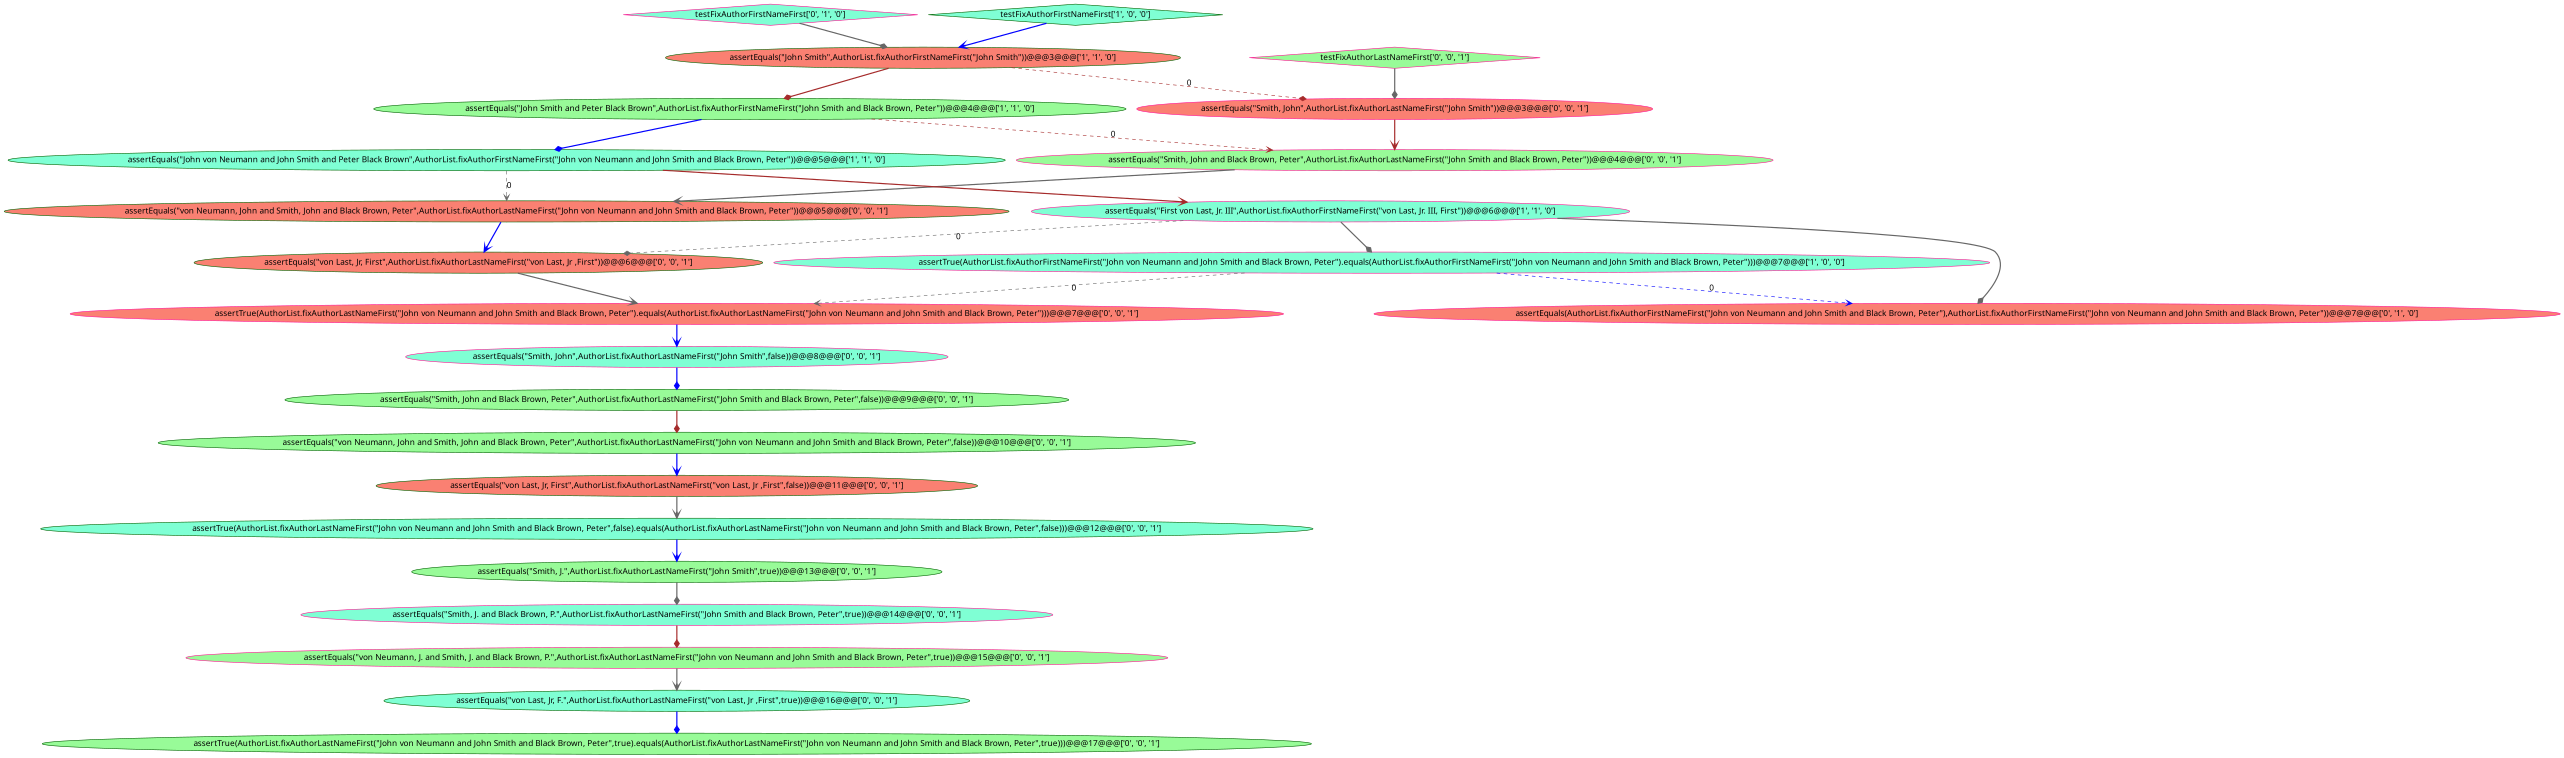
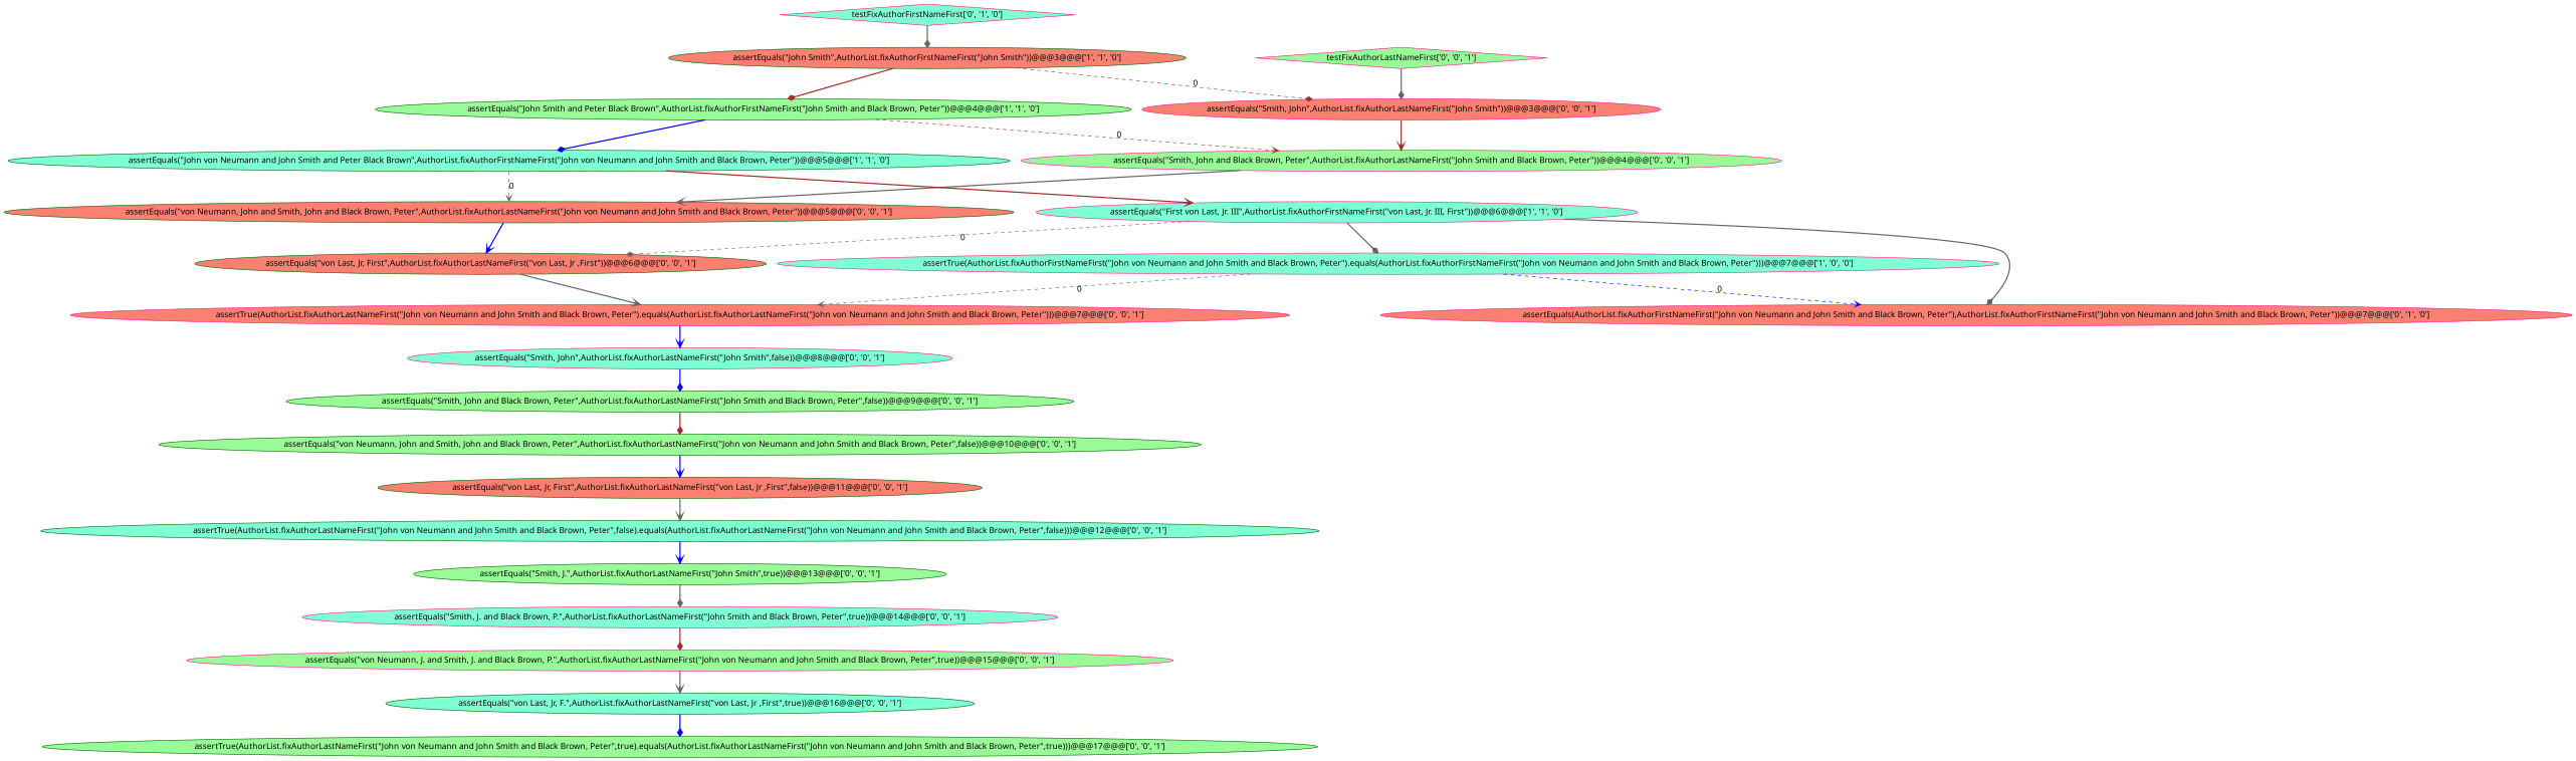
  digraph {
    fontname="Noto Sans"
    node [fillcolor=aquamarine shape=ellipse style=filled color=darkgreen fontname="Noto Sans"]
    edge [style=bold color=gray40 arrowhead=vee fontname="Noto Sans"]
    n1 [label="testFixAuthorFirstNameFirst['0', '1', '0']" shape=diamond color=deeppink]
    n2 [fillcolor=salmon label="assertEquals(\"John Smith\",AuthorList.fixAuthorFirstNameFirst(\"John Smith\"))@@@3@@@['1', '1', '0']"]
    n3 [fillcolor=salmon label="assertEquals(\"von Last, Jr, First\",AuthorList.fixAuthorLastNameFirst(\"von Last, Jr ,First\"))@@@6@@@['0', '0', '1']"]
    n4 [fillcolor=salmon label="assertTrue(AuthorList.fixAuthorLastNameFirst(\"John von Neumann and John Smith and Black Brown, Peter\").equals(AuthorList.fixAuthorLastNameFirst(\"John von Neumann and John Smith and Black Brown, Peter\")))@@@7@@@['0', '0', '1']" color=deeppink]
    n5 [fillcolor=palegreen label="assertEquals(\"von Neumann, J. and Smith, J. and Black Brown, P.\",AuthorList.fixAuthorLastNameFirst(\"John von Neumann and John Smith and Black Brown, Peter\",true))@@@15@@@['0', '0', '1']" color=deeppink]
    n6 [label="assertEquals(\"von Last, Jr, F.\",AuthorList.fixAuthorLastNameFirst(\"von Last, Jr ,First\",true))@@@16@@@['0', '0', '1']"]
    n7 [label="assertEquals(\"First von Last, Jr. III\",AuthorList.fixAuthorFirstNameFirst(\"von Last, Jr. III, First\"))@@@6@@@['1', '1', '0']" color=deeppink]
    n8 [fillcolor=salmon label="assertEquals(AuthorList.fixAuthorFirstNameFirst(\"John von Neumann and John Smith and Black Brown, Peter\"),AuthorList.fixAuthorFirstNameFirst(\"John von Neumann and John Smith and Black Brown, Peter\"))@@@7@@@['0', '1', '0']" color=deeppink]
    n9 [label="assertTrue(AuthorList.fixAuthorFirstNameFirst(\"John von Neumann and John Smith and Black Brown, Peter\").equals(AuthorList.fixAuthorFirstNameFirst(\"John von Neumann and John Smith and Black Brown, Peter\")))@@@7@@@['1', '0', '0']" color=deeppink]
    n10 [label="assertEquals(\"Smith, John\",AuthorList.fixAuthorLastNameFirst(\"John Smith\",false))@@@8@@@['0', '0', '1']" color=deeppink]
    n11 [fillcolor=palegreen label="testFixAuthorLastNameFirst['0', '0', '1']" shape=diamond color=deeppink]
    n12 [fillcolor=salmon label="assertEquals(\"Smith, John\",AuthorList.fixAuthorLastNameFirst(\"John Smith\"))@@@3@@@['0', '0', '1']" color=deeppink]
    n13 [fillcolor=salmon label="assertEquals(\"von Last, Jr, First\",AuthorList.fixAuthorLastNameFirst(\"von Last, Jr ,First\",false))@@@11@@@['0', '0', '1']"]
    n14 [label="assertTrue(AuthorList.fixAuthorLastNameFirst(\"John von Neumann and John Smith and Black Brown, Peter\",false).equals(AuthorList.fixAuthorLastNameFirst(\"John von Neumann and John Smith and Black Brown, Peter\",false)))@@@12@@@['0', '0', '1']"]
    n15 [fillcolor=palegreen label="assertTrue(AuthorList.fixAuthorLastNameFirst(\"John von Neumann and John Smith and Black Brown, Peter\",true).equals(AuthorList.fixAuthorLastNameFirst(\"John von Neumann and John Smith and Black Brown, Peter\",true)))@@@17@@@['0', '0', '1']"]
    n16 [fillcolor=palegreen label="assertEquals(\"Smith, John and Black Brown, Peter\",AuthorList.fixAuthorLastNameFirst(\"John Smith and Black Brown, Peter\"))@@@4@@@['0', '0', '1']" color=deeppink]
    n17 [fillcolor=salmon label="assertEquals(\"von Neumann, John and Smith, John and Black Brown, Peter\",AuthorList.fixAuthorLastNameFirst(\"John von Neumann and John Smith and Black Brown, Peter\"))@@@5@@@['0', '0', '1']"]
    n18 [fillcolor=palegreen label="assertEquals(\"John Smith and Peter Black Brown\",AuthorList.fixAuthorFirstNameFirst(\"John Smith and Black Brown, Peter\"))@@@4@@@['1', '1', '0']"]
    n19 [label="assertEquals(\"Smith, J. and Black Brown, P.\",AuthorList.fixAuthorLastNameFirst(\"John Smith and Black Brown, Peter\",true))@@@14@@@['0', '0', '1']" color=deeppink]
    n20 [fillcolor=palegreen label="assertEquals(\"von Neumann, John and Smith, John and Black Brown, Peter\",AuthorList.fixAuthorLastNameFirst(\"John von Neumann and John Smith and Black Brown, Peter\",false))@@@10@@@['0', '0', '1']"]
-   n21 [label="testFixAuthorFirstNameFirst['1', '0', '0']" shape=diamond]
    n22 [fillcolor=palegreen label="assertEquals(\"Smith, John and Black Brown, Peter\",AuthorList.fixAuthorLastNameFirst(\"John Smith and Black Brown, Peter\",false))@@@9@@@['0', '0', '1']"]
    n23 [label="assertEquals(\"John von Neumann and John Smith and Peter Black Brown\",AuthorList.fixAuthorFirstNameFirst(\"John von Neumann and John Smith and Black Brown, Peter\"))@@@5@@@['1', '1', '0']"]
    n24 [fillcolor=palegreen label="assertEquals(\"Smith, J.\",AuthorList.fixAuthorLastNameFirst(\"John Smith\",true))@@@13@@@['0', '0', '1']"]
    n1 -> n2 [arrowhead=diamond]
    n2 -> n12 [label=0 style=dashed color=brown arrowhead=diamond]
    n2 -> n18 [color=brown arrowhead=diamond]
    n3 -> n4
    n4 -> n10 [color=blue]
    n5 -> n6
    n6 -> n15 [color=blue arrowhead=diamond]
    n7 -> n3 [label=0 style=dashed arrowhead=diamond]
    n7 -> n8 [arrowhead=diamond]
    n7 -> n9 [arrowhead=diamond]
    n9 -> n4 [label=0 style=dashed]
    n9 -> n8 [label=0 style=dashed color=blue]
    n10 -> n22 [color=blue arrowhead=diamond]
    n11 -> n12 [arrowhead=diamond]
    n12 -> n16 [color=brown]
    n13 -> n14
    n14 -> n24 [color=blue]
    n16 -> n17
    n17 -> n3 [color=blue]
    n18 -> n16 [label=0 style=dashed color=brown]
    n18 -> n23 [color=blue arrowhead=diamond]
    n19 -> n5 [color=brown arrowhead=diamond]
    n20 -> n13 [color=blue]
-   n21 -> n2 [color=blue]
    n22 -> n20 [color=brown arrowhead=diamond]
    n23 -> n7 [color=brown]
    n23 -> n17 [label=0 style=dashed]
    n24 -> n19 [arrowhead=diamond]
  }
